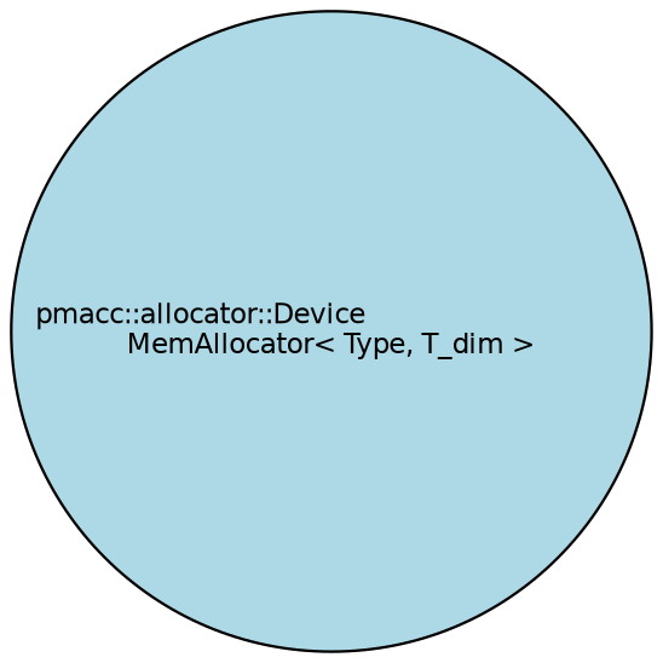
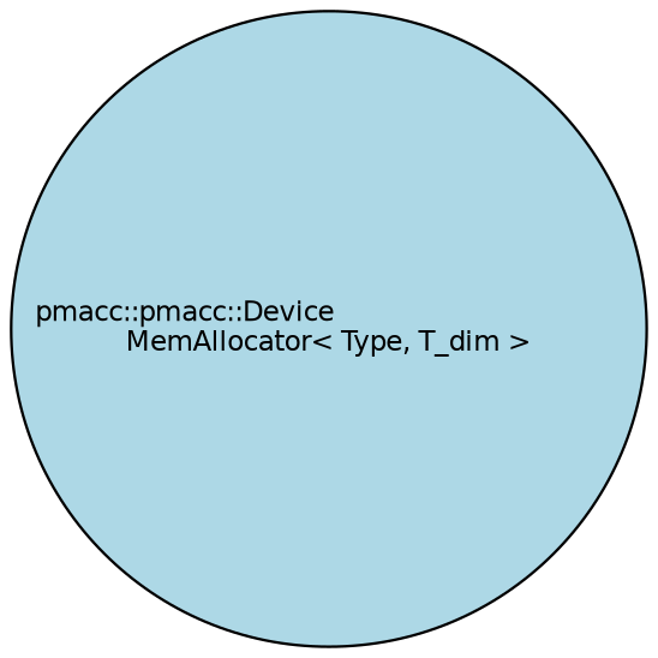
  digraph {
    rankdir=LR
-   n1 [color=black fillcolor=lightblue fontname=Helvetica fontsize=10 height=0.2 label="pmacc::allocator::Device\lMemAllocator\< Type, T_dim \>" shape=circle style=filled width=0.4]
+   n1 [color=black fillcolor=lightblue fontname=Helvetica fontsize=10 height=0.2 label="pmacc::pmacc::Device\lMemAllocator\< Type, T_dim \>" shape=circle style=filled width=0.4]
  }
